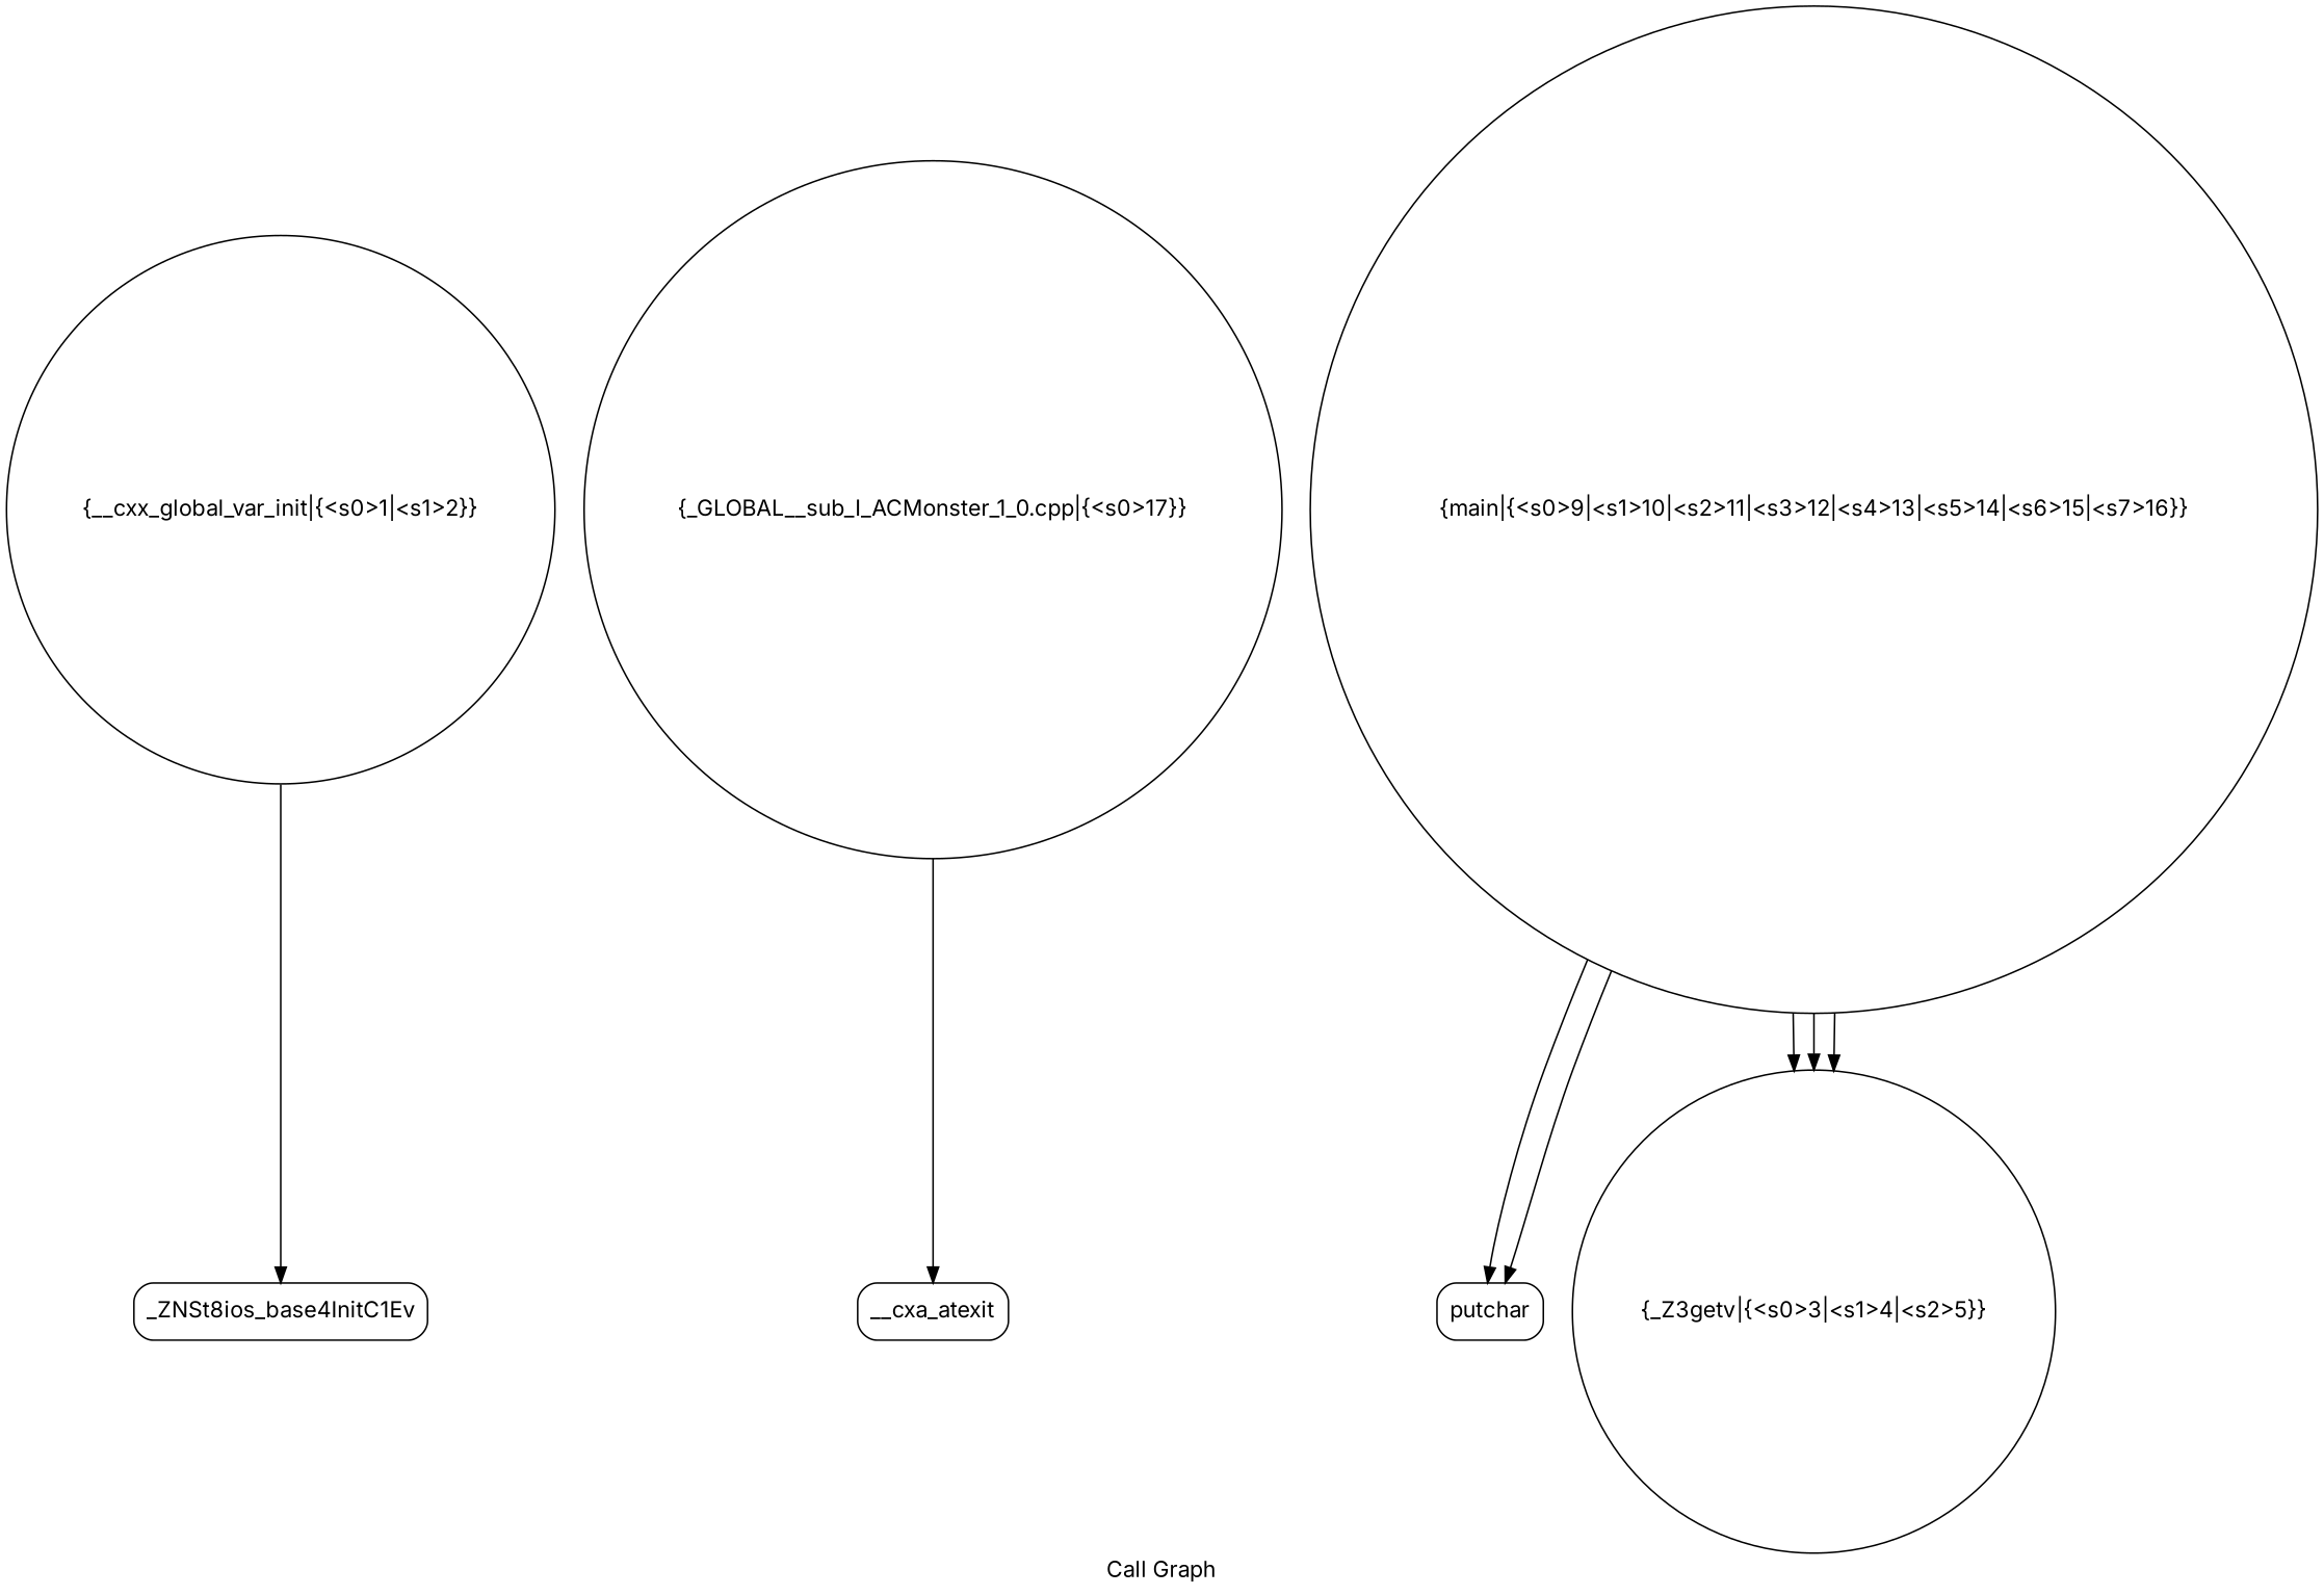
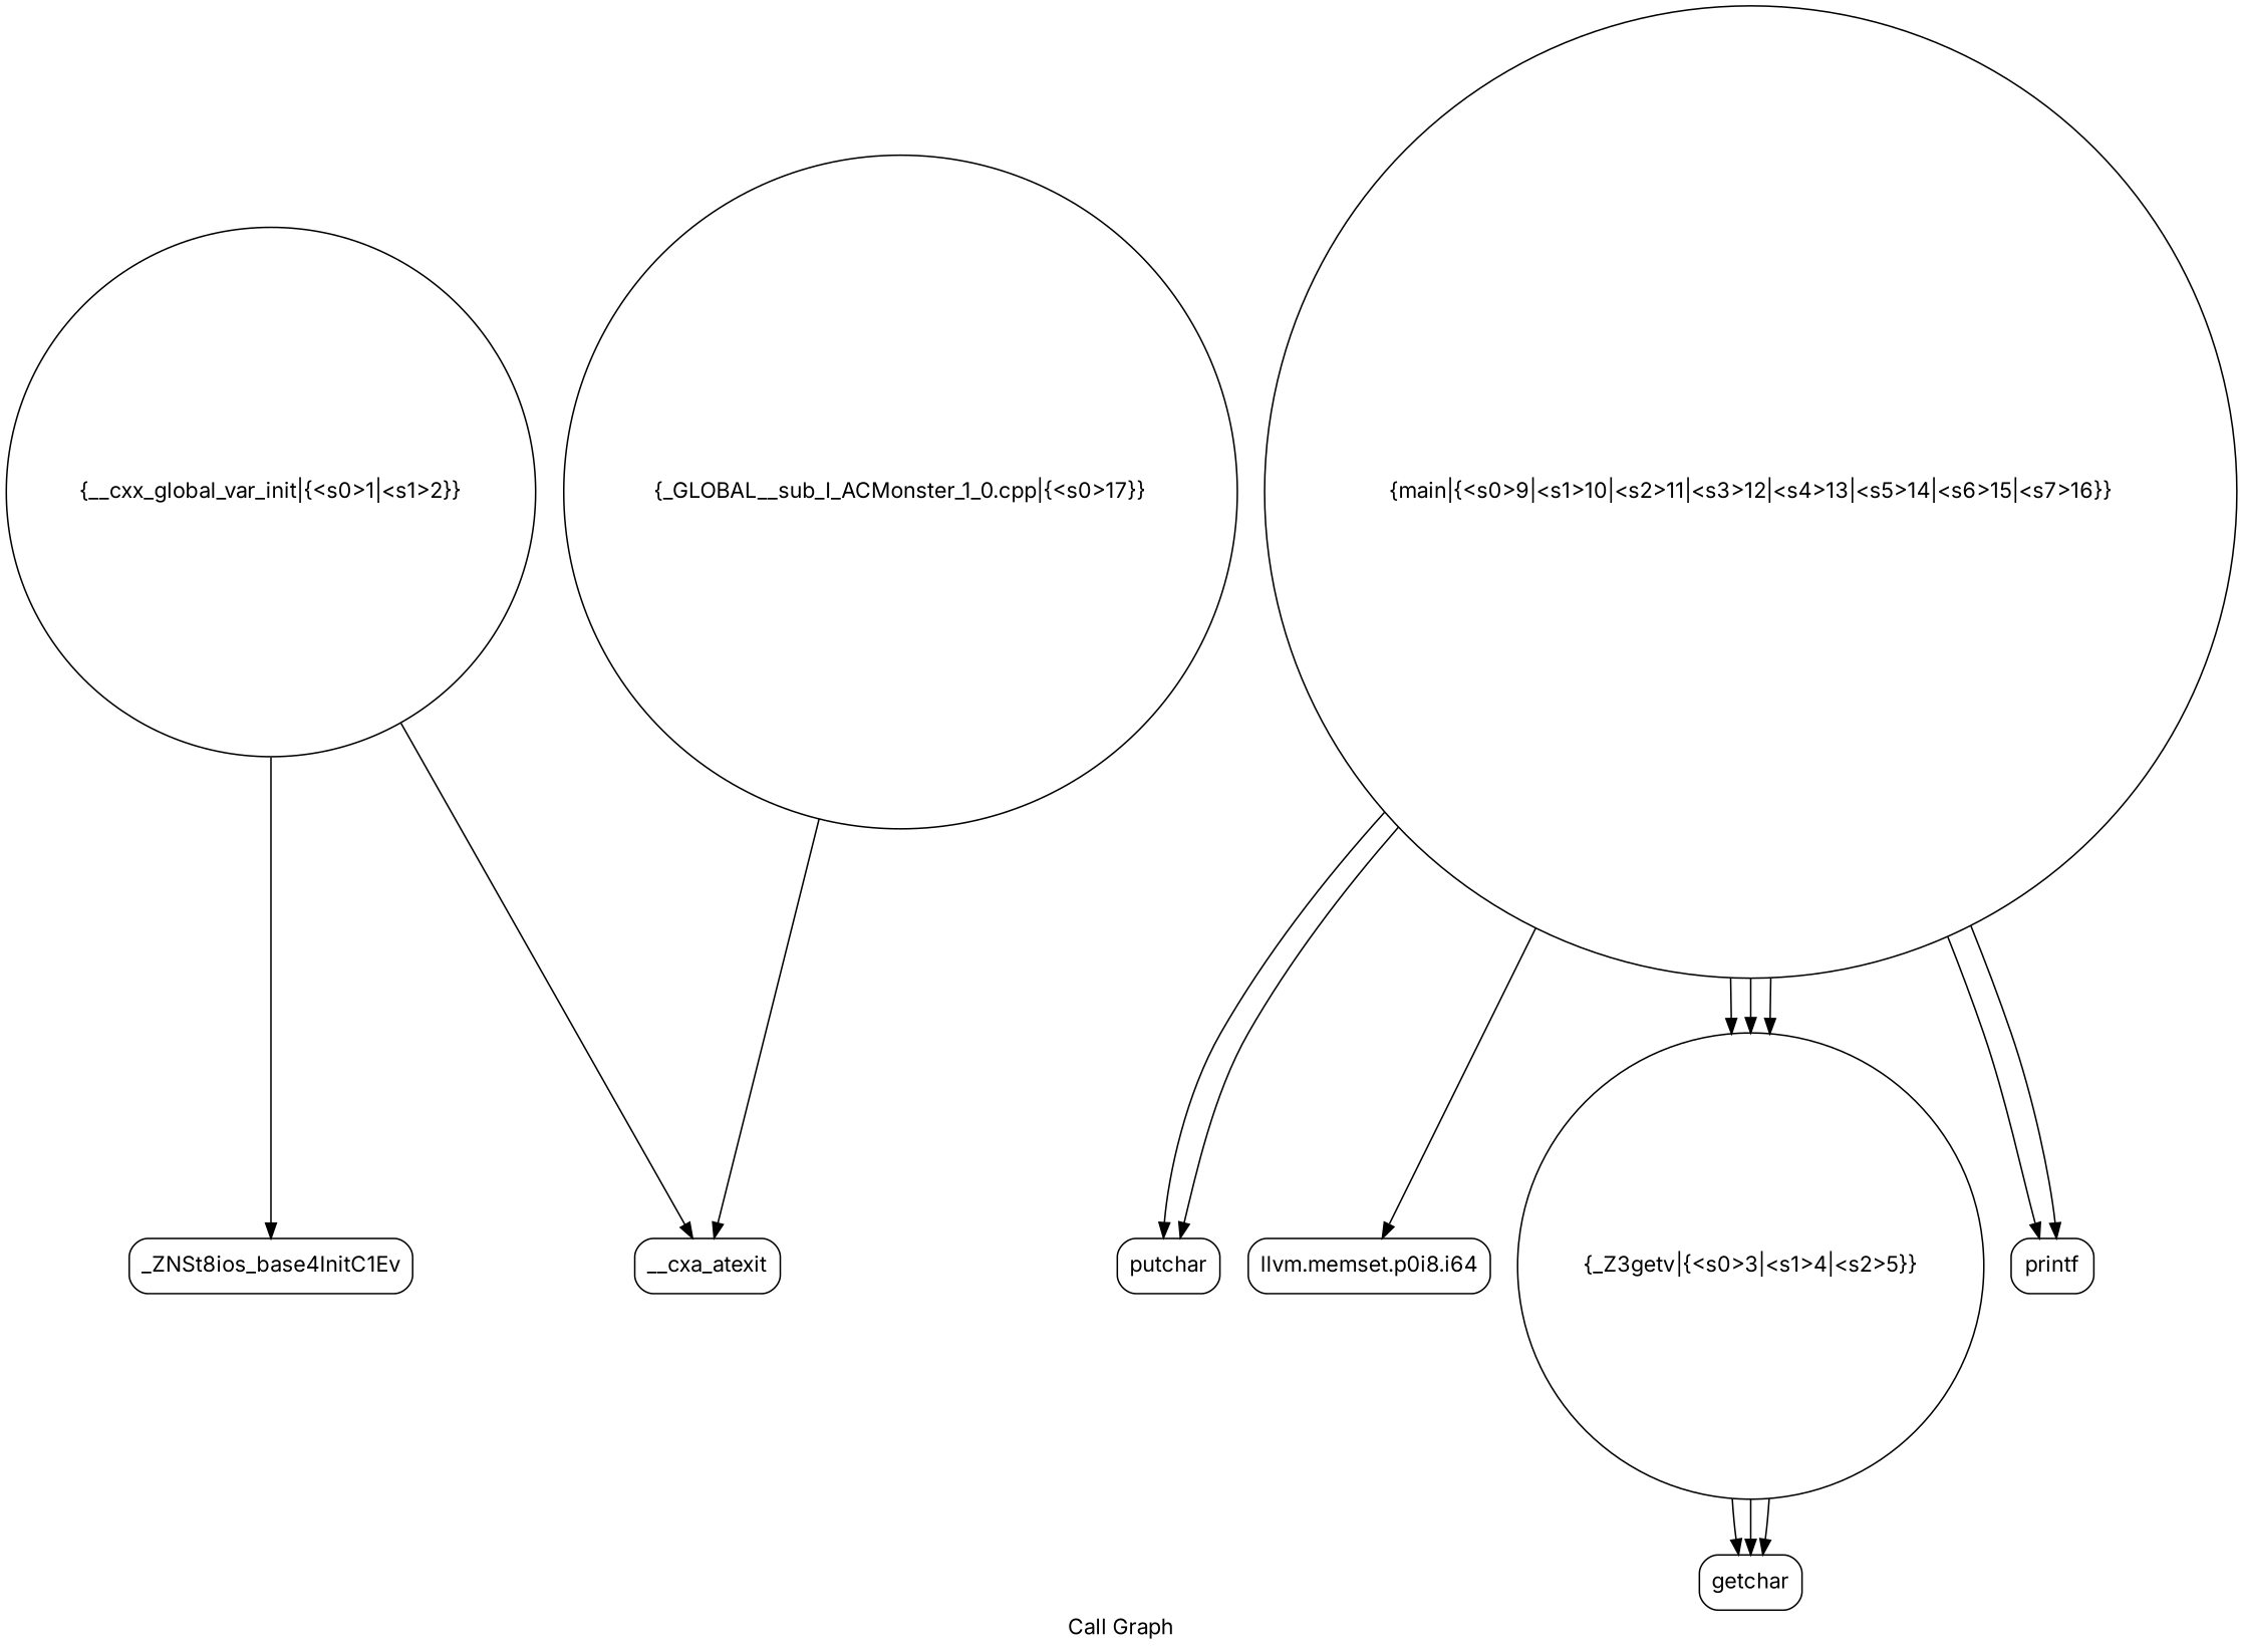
  digraph {
    fontname=Inter
    label="Call Graph"
    node [fontname=Inter shape=Mrecord]
    edge [color=black fontname=Inter tailport=s0]
    n1 [label="{__cxx_global_var_init|{<s0>1|<s1>2}}" shape=circle]
    n2 [label="{_ZNSt8ios_base4InitC1Ev}"]
    n3 [label="{__cxa_atexit}"]
    n4 [label="{putchar}"]
+   n5 [label="{llvm.memset.p0i8.i64}"]
    n6 [label="{_Z3getv|{<s0>3|<s1>4|<s2>5}}" shape=circle]
+   n7 [label="{getchar}"]
    n8 [label="{_GLOBAL__sub_I_ACMonster_1_0.cpp|{<s0>17}}" shape=circle]
    n9 [label="{main|{<s0>9|<s1>10|<s2>11|<s3>12|<s4>13|<s5>14|<s6>15|<s7>16}}" shape=circle]
+   n10 [label="{printf}"]
    n1 -> n2
+   n1 -> n3 [tailport=s1]
+   n6 -> n7
+   n6 -> n7 [tailport=s1]
+   n6 -> n7 [tailport=s2]
    n8 -> n3
    n9 -> n4 [tailport=s6]
    n9 -> n4 [tailport=s7]
+   n9 -> n5 [tailport=s2]
    n9 -> n6
    n9 -> n6 [tailport=s1]
    n9 -> n6 [tailport=s3]
+   n9 -> n10 [tailport=s4]
+   n9 -> n10 [tailport=s5]
  }
